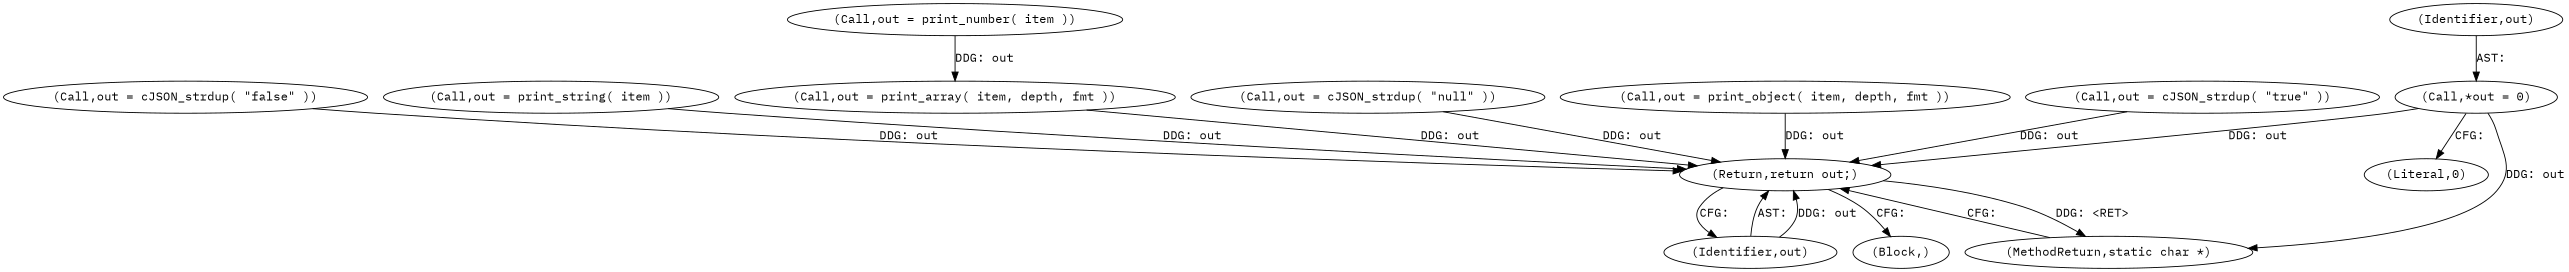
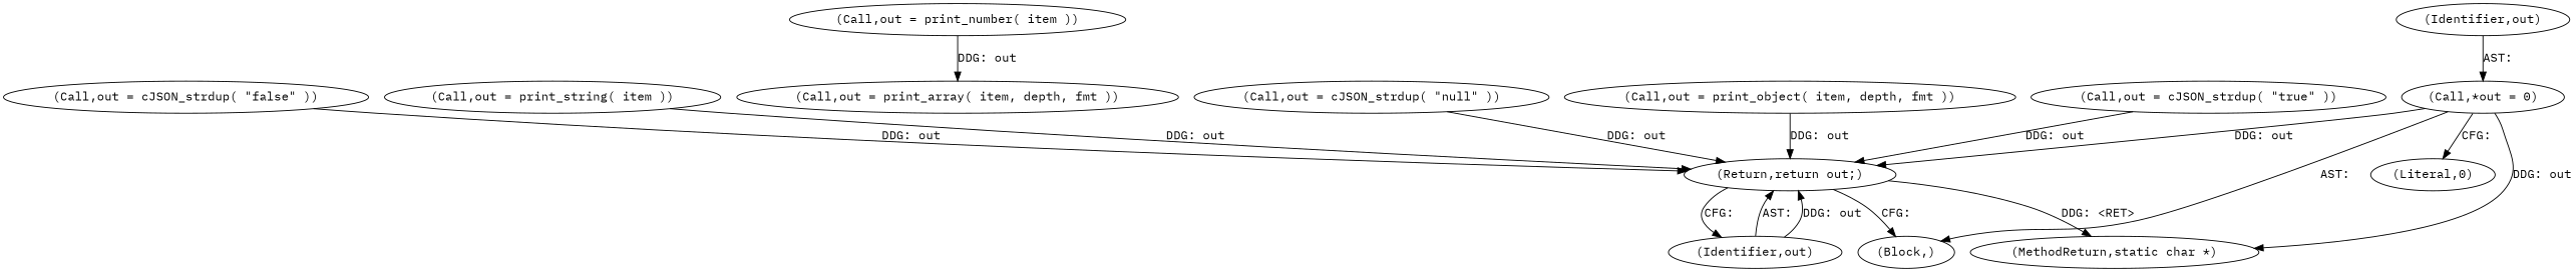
  digraph {
    fontname="IBM Plex Mono"
    node [fontname="IBM Plex Mono"]
    edge [fontname="IBM Plex Mono"]
    n1 [label="(Call,*out = 0)"]
    n2 [label="(Return,return out;)"]
    n3 [label="(MethodReturn,static char *)"]
    n4 [label="(Block,)"]
    n5 [label="(Literal,0)"]
    n6 [label="(Identifier,out)"]
    n7 [label="(Call,out = cJSON_strdup( \"null\" ))"]
    n8 [label="(Identifier,out)"]
    n9 [label="(Call,out = print_object( item, depth, fmt ))"]
    n10 [label="(Call,out = cJSON_strdup( \"true\" ))"]
    n11 [label="(Call,out = cJSON_strdup( \"false\" ))"]
    n12 [label="(Call,out = print_string( item ))"]
    n13 [label="(Call,out = print_number( item ))"]
    n14 [label="(Call,out = print_array( item, depth, fmt ))"]
    n1 -> n2 [label="DDG: out"]
    n1 -> n3 [label="DDG: out"]
+   n1 -> n4 [label="AST: "]
    n1 -> n5 [label="CFG: "]
    n2 -> n3 [label="DDG: <RET>"]
    n2 -> n4 [label="CFG: "]
    n2 -> n6 [label="CFG: "]
-   n3 -> n2 [label="CFG: "]
    n6 -> n2 [label="AST: "]
    n6 -> n2 [label="DDG: out"]
    n7 -> n2 [label="DDG: out"]
    n8 -> n1 [label="AST: "]
    n9 -> n2 [label="DDG: out"]
    n10 -> n2 [label="DDG: out"]
    n11 -> n2 [label="DDG: out"]
    n12 -> n2 [label="DDG: out"]
    n13 -> n14 [label="DDG: out"]
-   n14 -> n2 [label="DDG: out"]
  }
